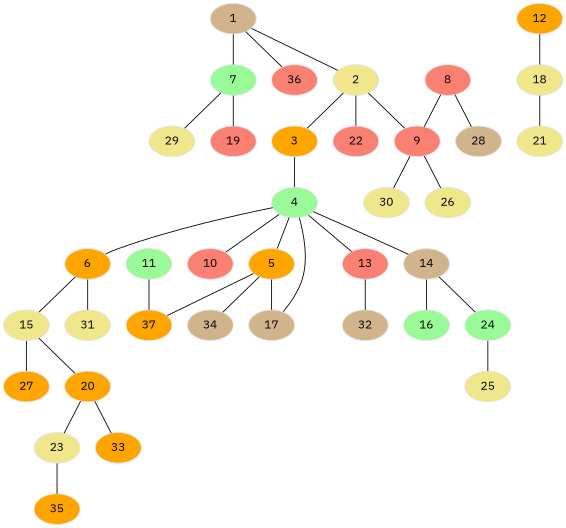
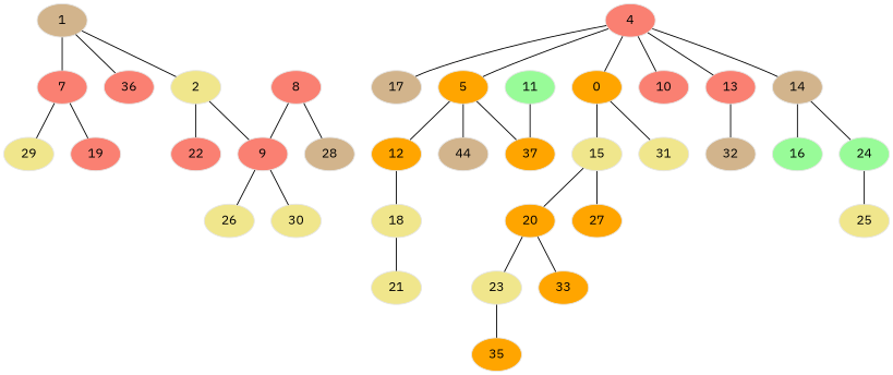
  graph {
    fontname="IBM Plex Sans"
    node [color=gray90 fillcolor=khaki fontname="IBM Plex Sans" style=filled]
    edge [fontname="IBM Plex Sans" weight=1.0]
    1 [fillcolor=tan]
    2
-   7 [fillcolor=palegreen]
+   7 [fillcolor=salmon]
    36 [fillcolor=salmon]
-   3 [fillcolor=orange]
    22 [fillcolor=salmon]
    9 [fillcolor=salmon]
    19 [fillcolor=salmon]
    29
-   4 [fillcolor=palegreen]
+   4 [fillcolor=salmon]
    8 [fillcolor=salmon]
    28 [fillcolor=tan]
    17 [fillcolor=tan]
    5 [fillcolor=orange]
-   6 [fillcolor=orange]
+   6 [fillcolor=orange label=0]
    10 [fillcolor=salmon]
    13 [fillcolor=salmon]
    14 [fillcolor=tan]
    12 [fillcolor=orange]
-   34 [fillcolor=tan]
+   34 [fillcolor=tan label=44]
    37 [fillcolor=orange]
    15
    31
    32 [fillcolor=tan]
    16 [fillcolor=palegreen]
    24 [fillcolor=palegreen]
    11 [fillcolor=palegreen]
    18
    20 [fillcolor=orange]
    27 [fillcolor=orange]
    26
    30
    21
    25
    23
    33 [fillcolor=orange]
    35 [fillcolor=orange]
    1 -- 2
    1 -- 7 [weight=3.0]
    1 -- 36
-   2 -- 3
    2 -- 22 [weight=4.0]
    2 -- 9
    7 -- 19
    7 -- 29
-   3 -- 4
    9 -- 26
    9 -- 30
    4 -- 17
    4 -- 5
    4 -- 6
    4 -- 10
    4 -- 13
    4 -- 14
    8 -- 9
    8 -- 28
-   5 -- 17 [weight=3.0]
+   5 -- 12 [weight=3.0]
    5 -- 34
    5 -- 37
    6 -- 15
    6 -- 31
    13 -- 32
    14 -- 16
    14 -- 24
    12 -- 18
    15 -- 20
    15 -- 27 [weight=2.0]
    24 -- 25
    11 -- 37
    18 -- 21
    20 -- 23
    20 -- 33
    23 -- 35
  }
